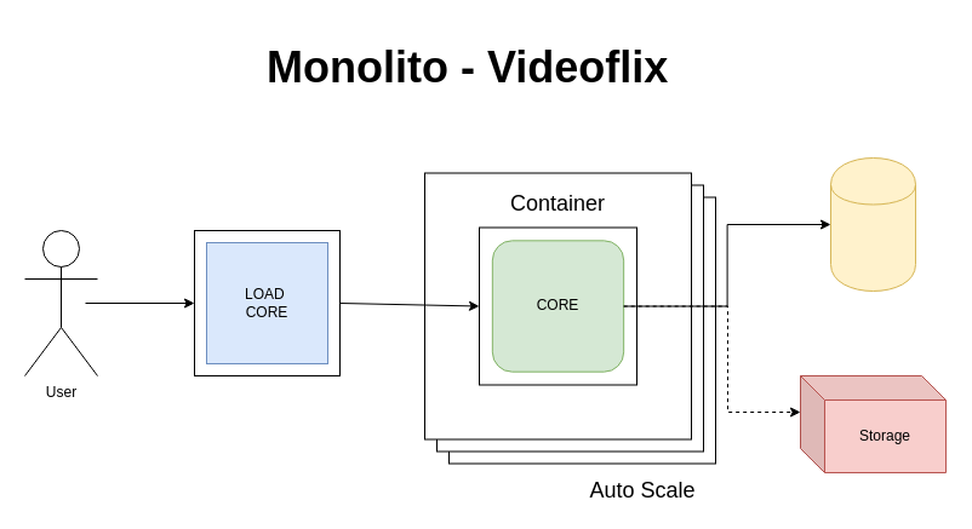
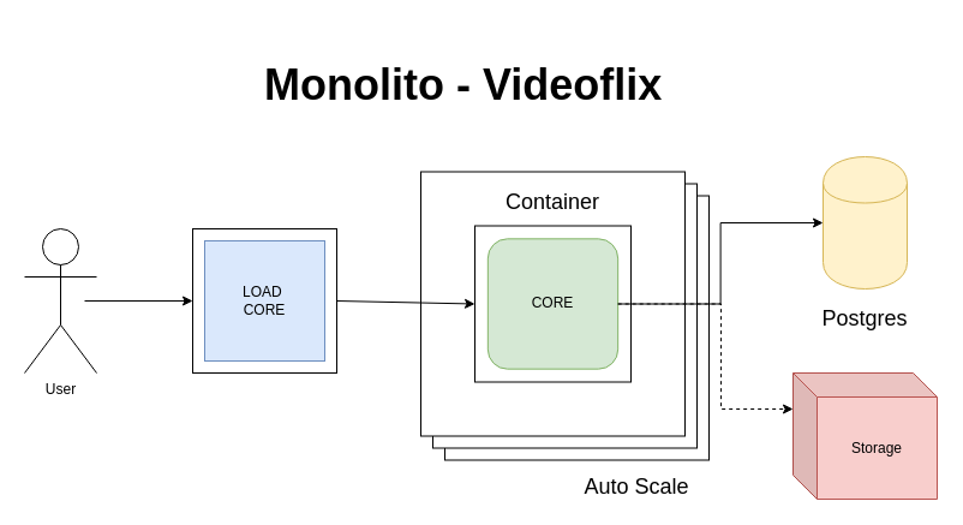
  <mxCell id="0" />
  <mxCell id="1" parent="0" />
  <mxCell id="2" value="User" style="shape=umlActor;verticalLabelPosition=bottom;labelBackgroundColor=#ffffff;verticalAlign=top;html=1;outlineConnect=0;" vertex="1" parent="1"><mxGeometry x="20" y="190" width="60" height="120" as="geometry" /></mxCell>
  <mxCell id="3" value="" style="group" vertex="1" connectable="0" parent="1"><mxGeometry x="160" y="190" width="120" height="120" as="geometry" /></mxCell>
  <mxCell id="4" value="" style="whiteSpace=wrap;html=1;aspect=fixed;" vertex="1" parent="3"><mxGeometry width="120" height="120" as="geometry" /></mxCell>
  <mxCell id="5" value="LOAD&amp;nbsp;&lt;br&gt;CORE" style="whiteSpace=wrap;html=1;aspect=fixed;fillColor=#dae8fc;strokeColor=#6c8ebf;" vertex="1" parent="3"><mxGeometry x="10" y="10" width="100" height="100" as="geometry" /></mxCell>
  <mxCell id="6" value="" style="group" vertex="1" connectable="0" parent="1"><mxGeometry x="350" y="142.5" width="240" height="240" as="geometry" /></mxCell>
  <mxCell id="7" value="" style="whiteSpace=wrap;html=1;aspect=fixed;" vertex="1" parent="6"><mxGeometry x="20" y="20" width="220" height="220" as="geometry" /></mxCell>
  <mxCell id="8" value="" style="whiteSpace=wrap;html=1;aspect=fixed;" vertex="1" parent="6"><mxGeometry x="10" y="10" width="220" height="220" as="geometry" /></mxCell>
  <mxCell id="9" value="" style="whiteSpace=wrap;html=1;aspect=fixed;" vertex="1" parent="6"><mxGeometry width="220" height="220" as="geometry" /></mxCell>
  <mxCell id="10" value="" style="group" vertex="1" connectable="0" parent="6"><mxGeometry x="45" y="45" width="130" height="130" as="geometry" /></mxCell>
  <mxCell id="11" value="" style="whiteSpace=wrap;html=1;aspect=fixed;" vertex="1" parent="10"><mxGeometry width="130" height="130" as="geometry" /></mxCell>
  <mxCell id="12" value="CORE" style="whiteSpace=wrap;html=1;aspect=fixed;fillColor=#d5e8d4;strokeColor=#82b366;rounded=1;" vertex="1" parent="10"><mxGeometry x="10.833" y="10.833" width="108.333" height="108.333" as="geometry" /></mxCell>
  <mxCell id="13" value="Container" style="text;html=1;strokeColor=none;fillColor=none;align=center;verticalAlign=middle;whiteSpace=wrap;rounded=0;fontSize=18;" vertex="1" parent="6"><mxGeometry x="65" y="10" width="90" height="30" as="geometry" /></mxCell>
  <mxCell id="14" value="" style="group" vertex="1" connectable="0" parent="1"><mxGeometry x="685" y="130" width="70" height="145" as="geometry" /></mxCell>
  <mxCell id="15" value="" style="shape=cylinder;whiteSpace=wrap;html=1;boundedLbl=1;backgroundOutline=1;fontSize=18;fillColor=#fff2cc;strokeColor=#d6b656;" vertex="1" parent="14"><mxGeometry width="70" height="110" as="geometry" /></mxCell>
+ <mxCell id="16" value="Postgres" style="text;html=1;strokeColor=none;fillColor=none;align=center;verticalAlign=middle;whiteSpace=wrap;rounded=0;fontSize=18;" vertex="1" parent="14"><mxGeometry x="15" y="125" width="40" height="20" as="geometry" /></mxCell>
  <mxCell id="17" value="Auto Scale&lt;br&gt;" style="text;html=1;strokeColor=none;fillColor=none;align=center;verticalAlign=middle;whiteSpace=wrap;rounded=0;fontSize=18;" vertex="1" parent="1"><mxGeometry x="480" y="395" width="100" height="20" as="geometry" /></mxCell>
  <mxCell id="18" value="" style="endArrow=classic;html=1;fontSize=18;entryX=0;entryY=0.5;entryDx=0;entryDy=0;" edge="1" parent="1" target="4"><mxGeometry width="50" height="50" relative="1" as="geometry"><mxPoint x="70" y="250" as="sourcePoint" /><mxPoint x="130" y="230" as="targetPoint" /></mxGeometry></mxCell>
  <mxCell id="19" value="" style="endArrow=classic;html=1;fontSize=18;exitX=1;exitY=0.5;exitDx=0;exitDy=0;entryX=0;entryY=0.5;entryDx=0;entryDy=0;" edge="1" parent="1" source="4" target="11"><mxGeometry width="50" height="50" relative="1" as="geometry"><mxPoint x="310" y="280" as="sourcePoint" /><mxPoint x="360" y="230" as="targetPoint" /></mxGeometry></mxCell>
- <mxCell id="20" value="&lt;h1&gt;Monolito - Videoflix&lt;/h1&gt;" style="text;html=1;strokeColor=none;fillColor=none;spacing=5;spacingTop=-20;whiteSpace=wrap;overflow=hidden;rounded=0;fontSize=18;" vertex="1" parent="1"><mxGeometry x="215" y="20" width="370" height="70" as="geometry" /></mxCell>
- <mxCell id="21" value="Storage" style="shape=cube;whiteSpace=wrap;html=1;boundedLbl=1;backgroundOutline=1;darkOpacity=0.05;darkOpacity2=0.1;fillColor=#f8cecc;strokeColor=#b85450;" vertex="1" parent="1"><mxGeometry x="660" y="310" width="120" height="80" as="geometry" /></mxCell>
+ <mxCell id="20" value="&lt;h1&gt;Monolito - Videoflix&lt;/h1&gt;" style="text;html=1;strokeColor=none;fillColor=none;spacing=5;spacingTop=-20;whiteSpace=wrap;overflow=hidden;rounded=0;fontSize=18;" vertex="1" parent="1"><mxGeometry x="215" y="35" width="370" height="70" as="geometry" /></mxCell>
+ <mxCell id="21" value="Storage" style="shape=cube;whiteSpace=wrap;html=1;boundedLbl=1;backgroundOutline=1;darkOpacity=0.05;darkOpacity2=0.1;fillColor=#f8cecc;strokeColor=#b85450;" vertex="1" parent="1"><mxGeometry x="660" y="310" width="120" height="105" as="geometry" /></mxCell>
  <mxCell id="22" style="edgeStyle=orthogonalEdgeStyle;rounded=0;orthogonalLoop=1;jettySize=auto;html=1;exitX=1;exitY=0.5;exitDx=0;exitDy=0;entryX=0;entryY=0;entryDx=0;entryDy=30;entryPerimeter=0;fontSize=18;dashed=1;" edge="1" parent="1" source="12" target="21"><mxGeometry relative="1" as="geometry"><Array as="points"><mxPoint x="600" y="252" /><mxPoint x="600" y="340" /></Array></mxGeometry></mxCell>
  <mxCell id="23" style="edgeStyle=orthogonalEdgeStyle;rounded=0;orthogonalLoop=1;jettySize=auto;html=1;exitX=1;exitY=0.5;exitDx=0;exitDy=0;entryX=0;entryY=0.5;entryDx=0;entryDy=0;fontSize=18;" edge="1" parent="1" source="12" target="15"><mxGeometry relative="1" as="geometry" /></mxCell>
